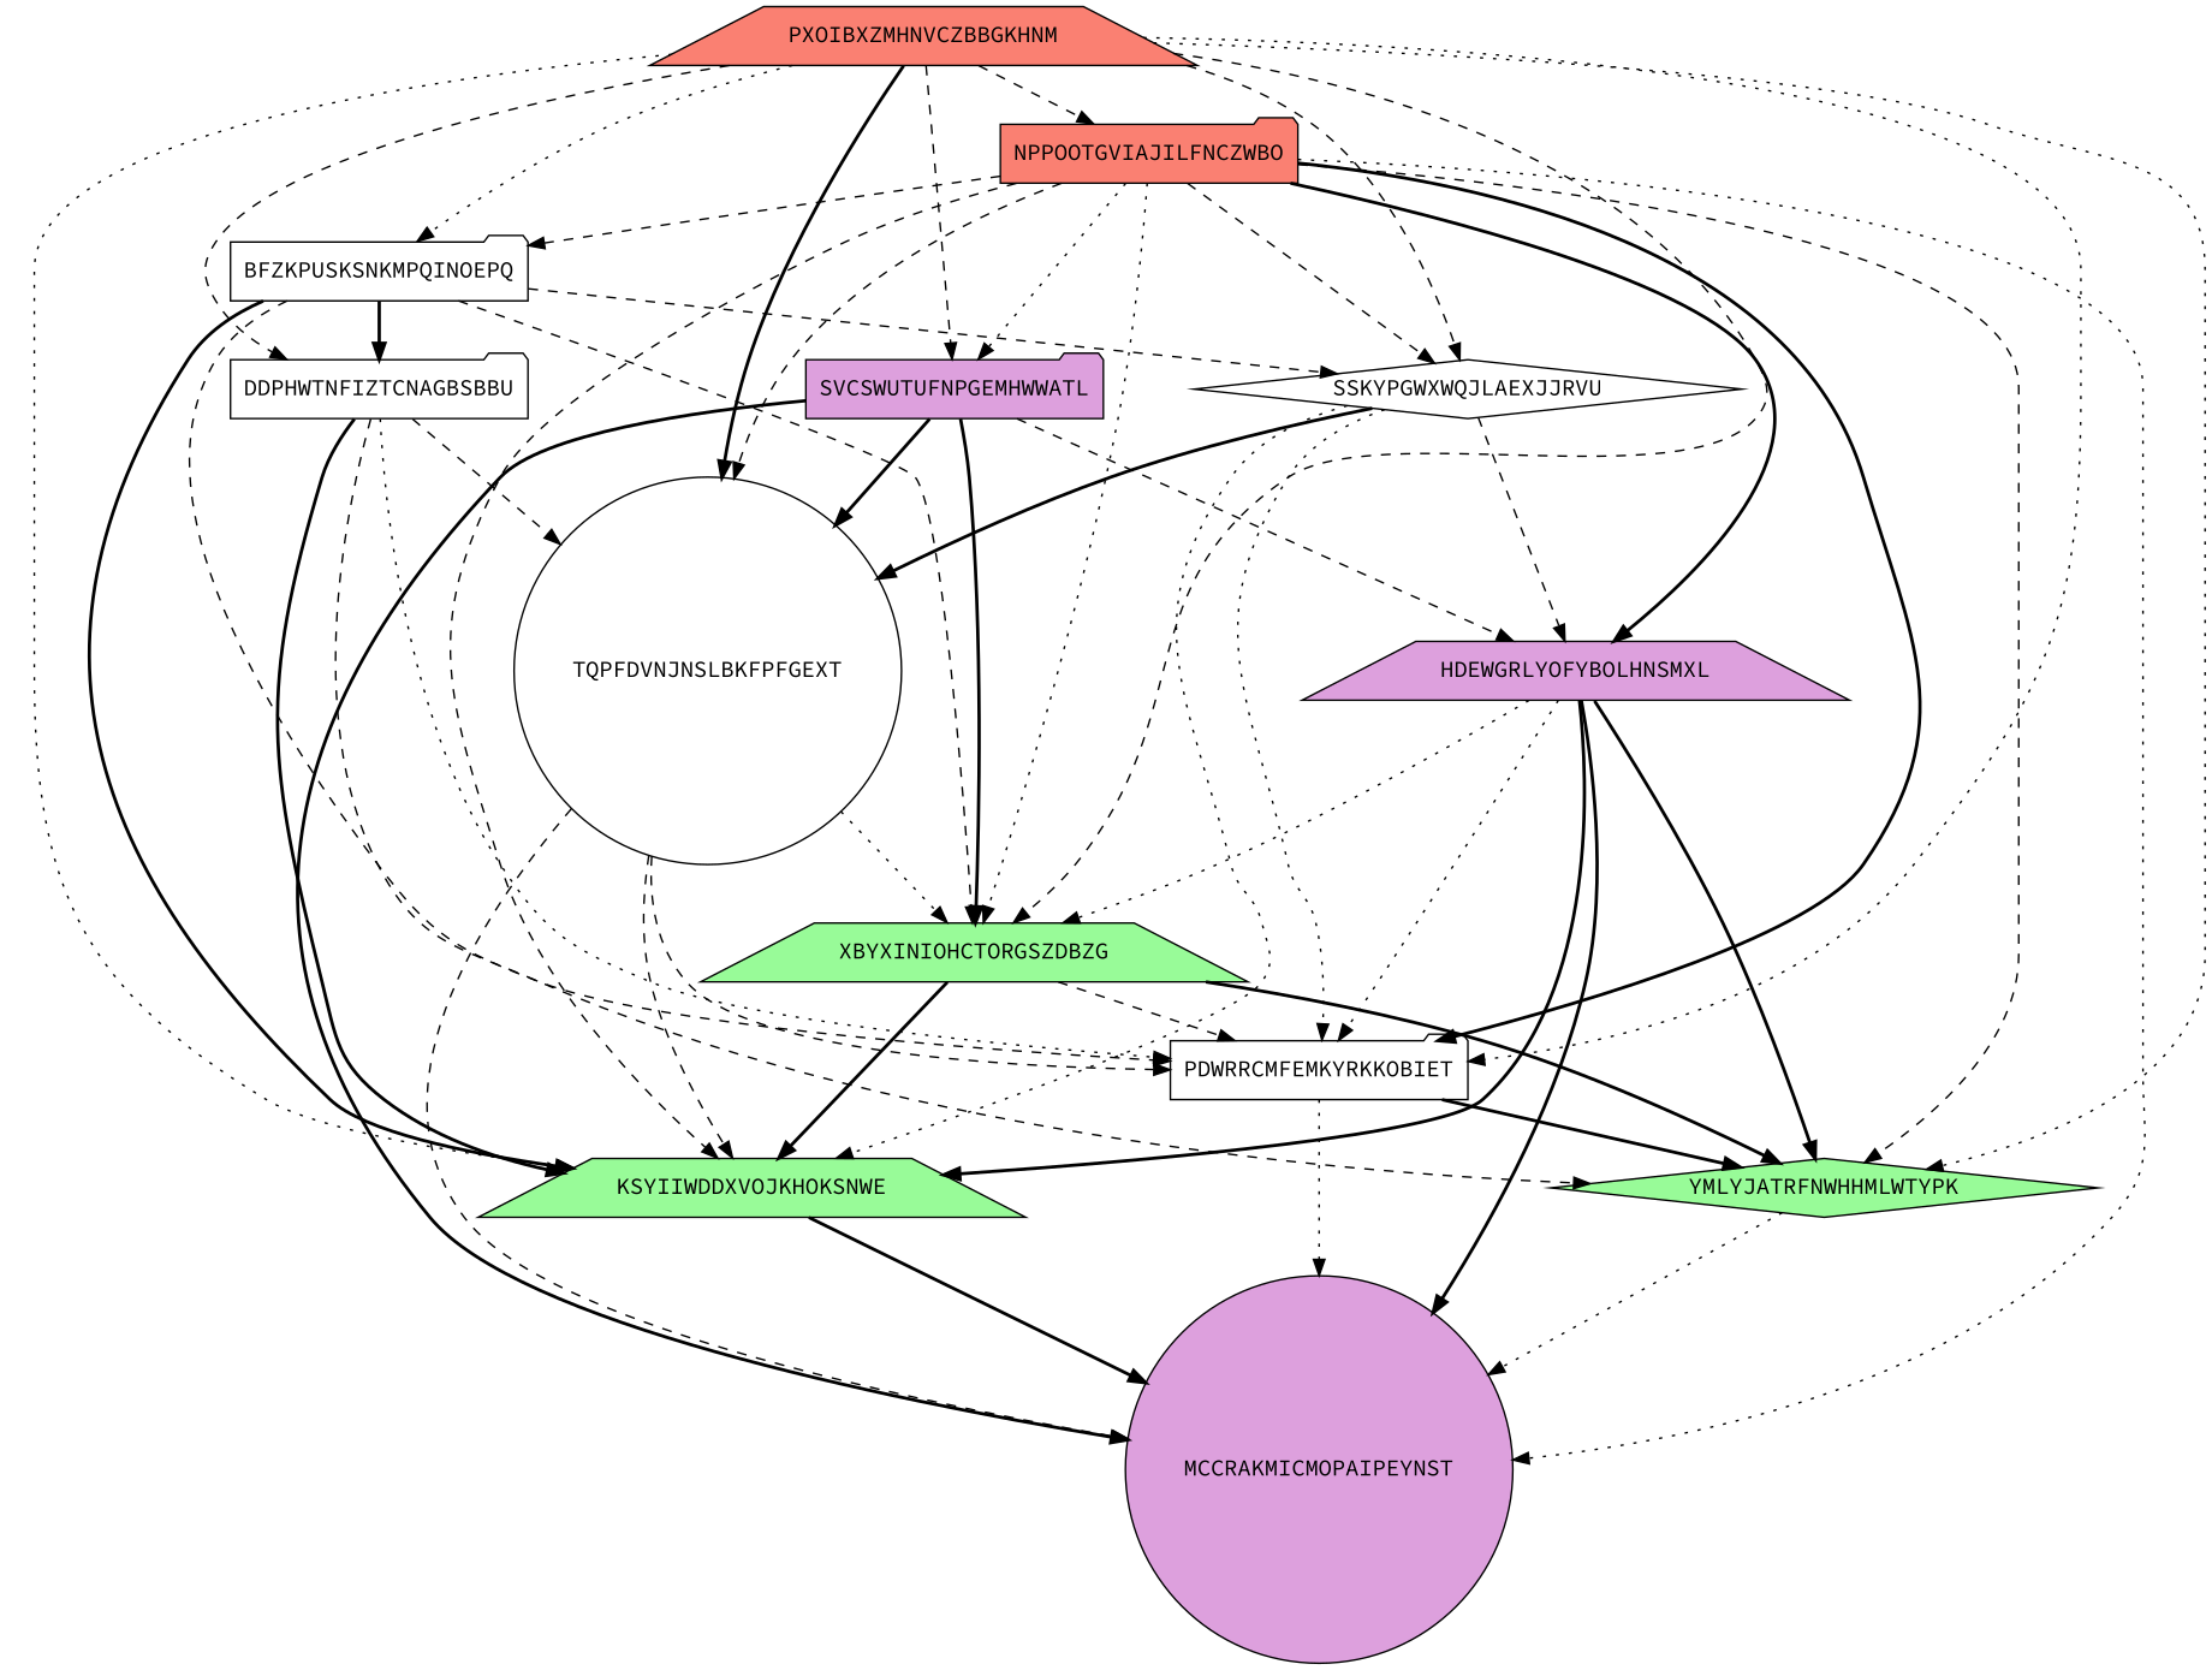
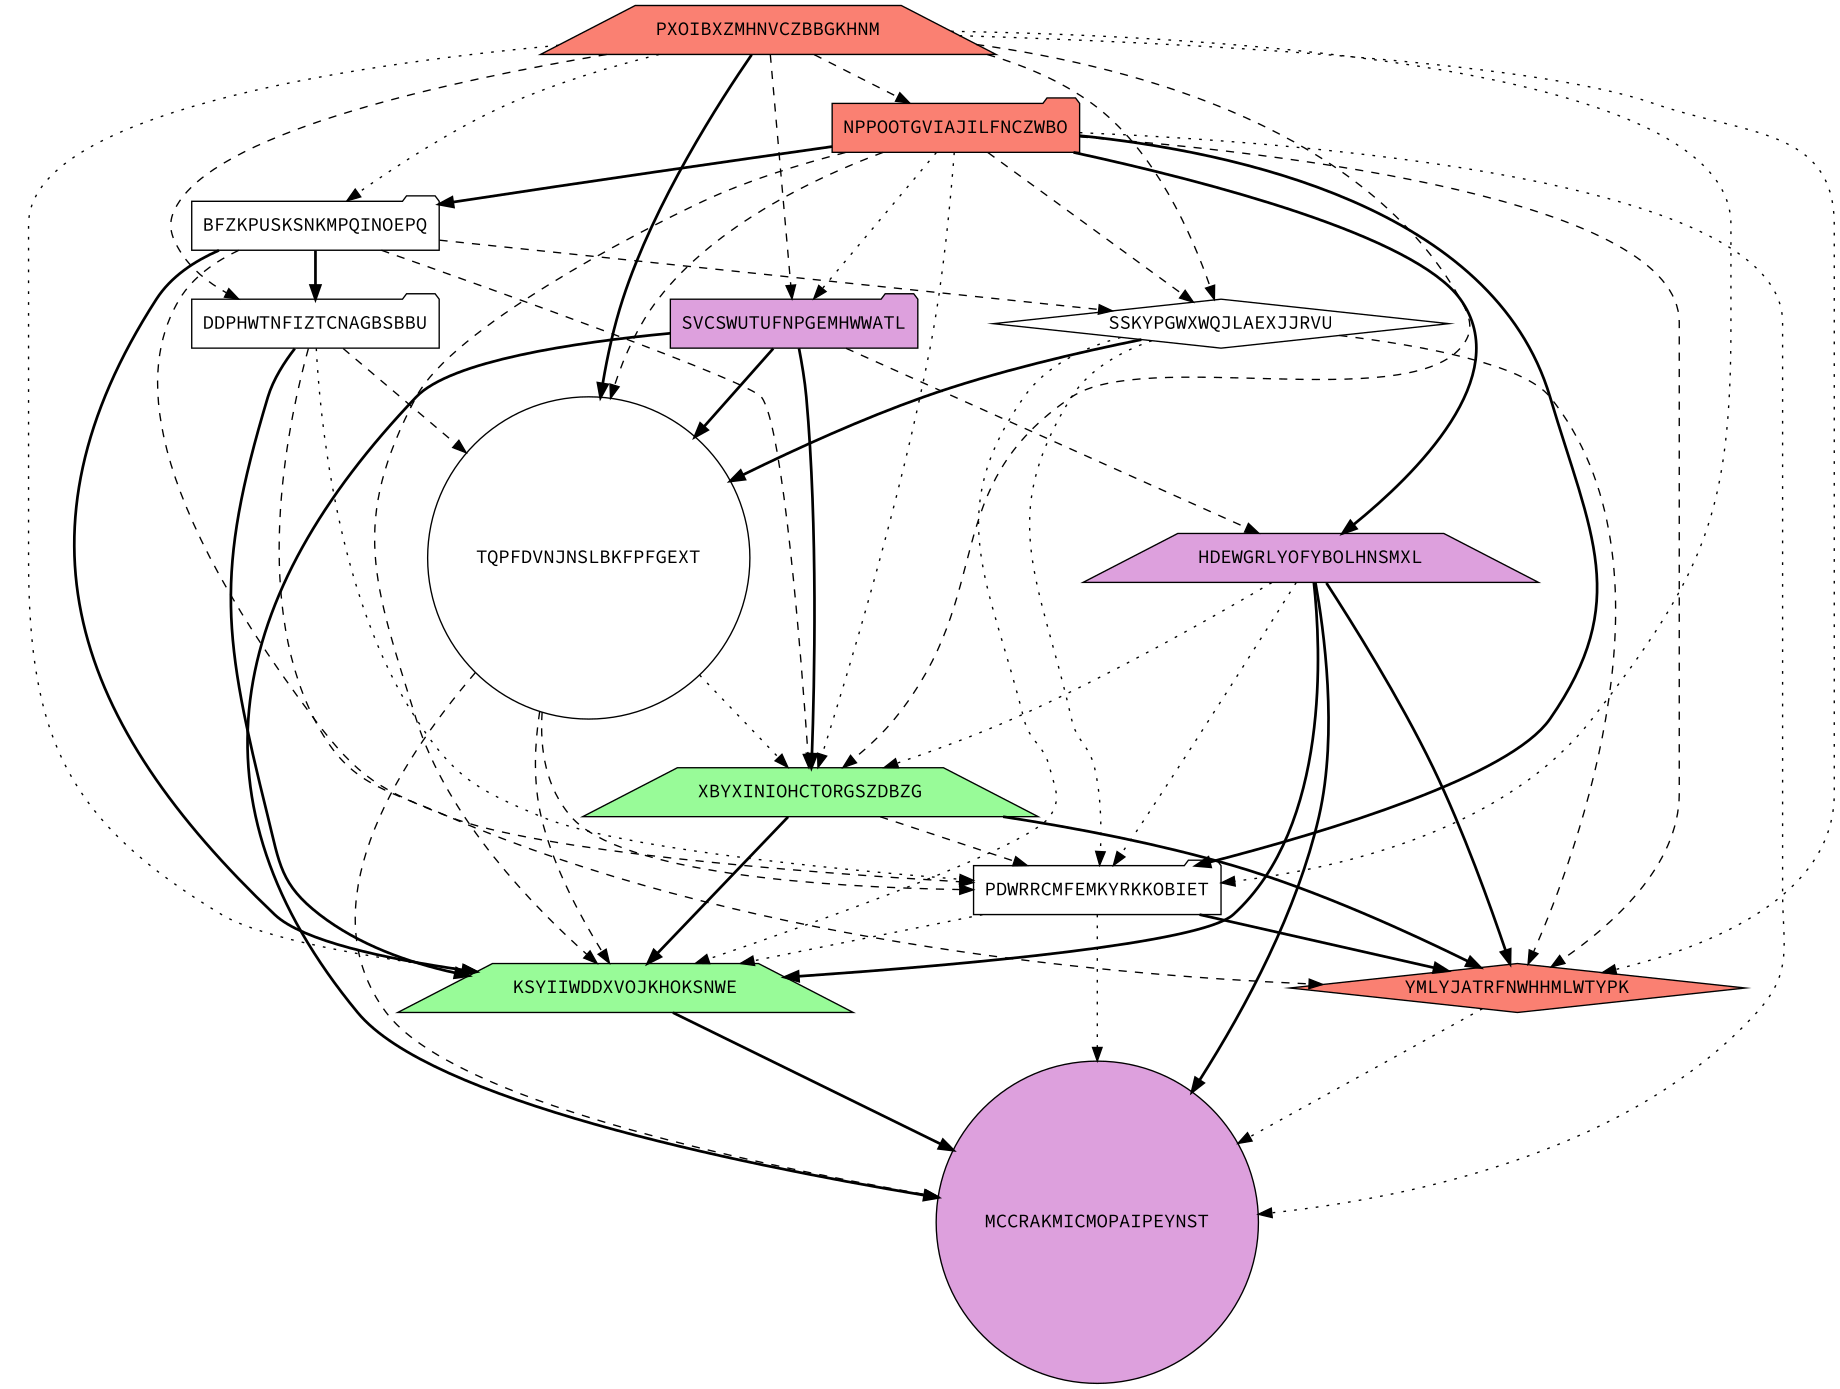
  digraph {
    fontname="Source Code Pro"
    node [Weight=14 fillcolor=white fontname="Source Code Pro" shape=folder style=filled]
    edge [Weight=10 fontname="Source Code Pro" style=dashed]
    PXOIBXZMHNVCZBBGKHNM [Weight=17 fillcolor=salmon shape=trapezium]
    NPPOOTGVIAJILFNCZWBO [Weight=19 fillcolor=salmon]
    BFZKPUSKSNKMPQINOEPQ [Weight=19]
    DDPHWTNFIZTCNAGBSBBU [Weight=10]
    SVCSWUTUFNPGEMHWWATL [Weight=15 fillcolor=plum]
    SSKYPGWXWQJLAEXJJRVU [Weight=18 shape=diamond]
    TQPFDVNJNSLBKFPFGEXT [shape=circle]
    XBYXINIOHCTORGSZDBZG [Weight=16 fillcolor=palegreen shape=trapezium]
    PDWRRCMFEMKYRKKOBIET [Weight=17]
-   YMLYJATRFNWHHMLWTYPK [fillcolor=palegreen shape=diamond]
+   YMLYJATRFNWHHMLWTYPK [fillcolor=salmon shape=diamond]
    KSYIIWDDXVOJKHOKSNWE [Weight=16 fillcolor=palegreen shape=trapezium]
    MCCRAKMICMOPAIPEYNST [fillcolor=plum shape=circle]
    HDEWGRLYOFYBOLHNSMXL [Weight=20 fillcolor=plum shape=trapezium]
    PXOIBXZMHNVCZBBGKHNM -> NPPOOTGVIAJILFNCZWBO [Weight=16]
    PXOIBXZMHNVCZBBGKHNM -> BFZKPUSKSNKMPQINOEPQ [Weight=13 style=dotted]
    PXOIBXZMHNVCZBBGKHNM -> DDPHWTNFIZTCNAGBSBBU
    PXOIBXZMHNVCZBBGKHNM -> SVCSWUTUFNPGEMHWWATL [Weight=20]
    PXOIBXZMHNVCZBBGKHNM -> SSKYPGWXWQJLAEXJJRVU [Weight=18]
    PXOIBXZMHNVCZBBGKHNM -> TQPFDVNJNSLBKFPFGEXT [Weight=18 style=bold]
    PXOIBXZMHNVCZBBGKHNM -> XBYXINIOHCTORGSZDBZG [Weight=12]
    PXOIBXZMHNVCZBBGKHNM -> PDWRRCMFEMKYRKKOBIET [style=dotted]
    PXOIBXZMHNVCZBBGKHNM -> YMLYJATRFNWHHMLWTYPK [Weight=12 style=dotted]
    PXOIBXZMHNVCZBBGKHNM -> KSYIIWDDXVOJKHOKSNWE [Weight=19 style=dotted]
-   NPPOOTGVIAJILFNCZWBO -> BFZKPUSKSNKMPQINOEPQ [Weight=11]
+   NPPOOTGVIAJILFNCZWBO -> BFZKPUSKSNKMPQINOEPQ [Weight=11 style=bold]
    NPPOOTGVIAJILFNCZWBO -> SVCSWUTUFNPGEMHWWATL [Weight=12 style=dotted]
    NPPOOTGVIAJILFNCZWBO -> SSKYPGWXWQJLAEXJJRVU [Weight=12]
    NPPOOTGVIAJILFNCZWBO -> TQPFDVNJNSLBKFPFGEXT [Weight=19]
    NPPOOTGVIAJILFNCZWBO -> XBYXINIOHCTORGSZDBZG [Weight=19 style=dotted]
    NPPOOTGVIAJILFNCZWBO -> PDWRRCMFEMKYRKKOBIET [Weight=18 style=bold]
    NPPOOTGVIAJILFNCZWBO -> YMLYJATRFNWHHMLWTYPK [Weight=20]
    NPPOOTGVIAJILFNCZWBO -> KSYIIWDDXVOJKHOKSNWE [Weight=12]
    NPPOOTGVIAJILFNCZWBO -> MCCRAKMICMOPAIPEYNST [Weight=16 style=dotted]
    NPPOOTGVIAJILFNCZWBO -> HDEWGRLYOFYBOLHNSMXL [Weight=19 style=bold]
    BFZKPUSKSNKMPQINOEPQ -> DDPHWTNFIZTCNAGBSBBU [Weight=19 style=bold]
    BFZKPUSKSNKMPQINOEPQ -> SSKYPGWXWQJLAEXJJRVU [Weight=14]
    BFZKPUSKSNKMPQINOEPQ -> XBYXINIOHCTORGSZDBZG [Weight=18]
    BFZKPUSKSNKMPQINOEPQ -> PDWRRCMFEMKYRKKOBIET [Weight=14]
    BFZKPUSKSNKMPQINOEPQ -> KSYIIWDDXVOJKHOKSNWE [Weight=18 style=bold]
    DDPHWTNFIZTCNAGBSBBU -> TQPFDVNJNSLBKFPFGEXT [Weight=13]
    DDPHWTNFIZTCNAGBSBBU -> PDWRRCMFEMKYRKKOBIET [Weight=19 style=dotted]
    DDPHWTNFIZTCNAGBSBBU -> YMLYJATRFNWHHMLWTYPK [Weight=17]
    DDPHWTNFIZTCNAGBSBBU -> KSYIIWDDXVOJKHOKSNWE [Weight=12 style=bold]
    SVCSWUTUFNPGEMHWWATL -> TQPFDVNJNSLBKFPFGEXT [Weight=15 style=bold]
    SVCSWUTUFNPGEMHWWATL -> XBYXINIOHCTORGSZDBZG [Weight=17 style=bold]
    SVCSWUTUFNPGEMHWWATL -> MCCRAKMICMOPAIPEYNST [Weight=15 style=bold]
    SVCSWUTUFNPGEMHWWATL -> HDEWGRLYOFYBOLHNSMXL [Weight=19]
    SSKYPGWXWQJLAEXJJRVU -> TQPFDVNJNSLBKFPFGEXT [Weight=18 style=bold]
    SSKYPGWXWQJLAEXJJRVU -> PDWRRCMFEMKYRKKOBIET [Weight=11 style=dotted]
-   SSKYPGWXWQJLAEXJJRVU -> HDEWGRLYOFYBOLHNSMXL [Weight=13]
+   SSKYPGWXWQJLAEXJJRVU -> YMLYJATRFNWHHMLWTYPK [Weight=13]
    SSKYPGWXWQJLAEXJJRVU -> KSYIIWDDXVOJKHOKSNWE [style=dotted]
    TQPFDVNJNSLBKFPFGEXT -> XBYXINIOHCTORGSZDBZG [style=dotted]
    TQPFDVNJNSLBKFPFGEXT -> PDWRRCMFEMKYRKKOBIET [Weight=20]
    TQPFDVNJNSLBKFPFGEXT -> KSYIIWDDXVOJKHOKSNWE [Weight=20]
    TQPFDVNJNSLBKFPFGEXT -> MCCRAKMICMOPAIPEYNST
    XBYXINIOHCTORGSZDBZG -> PDWRRCMFEMKYRKKOBIET [Weight=20]
    XBYXINIOHCTORGSZDBZG -> YMLYJATRFNWHHMLWTYPK [Weight=19 style=bold]
    XBYXINIOHCTORGSZDBZG -> KSYIIWDDXVOJKHOKSNWE [Weight=15 style=bold]
    PDWRRCMFEMKYRKKOBIET -> YMLYJATRFNWHHMLWTYPK [style=bold]
+   PDWRRCMFEMKYRKKOBIET -> KSYIIWDDXVOJKHOKSNWE [Weight=12 style=dotted]
    PDWRRCMFEMKYRKKOBIET -> MCCRAKMICMOPAIPEYNST [style=dotted]
    YMLYJATRFNWHHMLWTYPK -> MCCRAKMICMOPAIPEYNST [Weight=13 style=dotted]
    KSYIIWDDXVOJKHOKSNWE -> MCCRAKMICMOPAIPEYNST [Weight=12 style=bold]
    HDEWGRLYOFYBOLHNSMXL -> XBYXINIOHCTORGSZDBZG [Weight=13 style=dotted]
    HDEWGRLYOFYBOLHNSMXL -> PDWRRCMFEMKYRKKOBIET [Weight=17 style=dotted]
    HDEWGRLYOFYBOLHNSMXL -> YMLYJATRFNWHHMLWTYPK [Weight=11 style=bold]
    HDEWGRLYOFYBOLHNSMXL -> KSYIIWDDXVOJKHOKSNWE [Weight=15 style=bold]
    HDEWGRLYOFYBOLHNSMXL -> MCCRAKMICMOPAIPEYNST [style=bold]
  }
